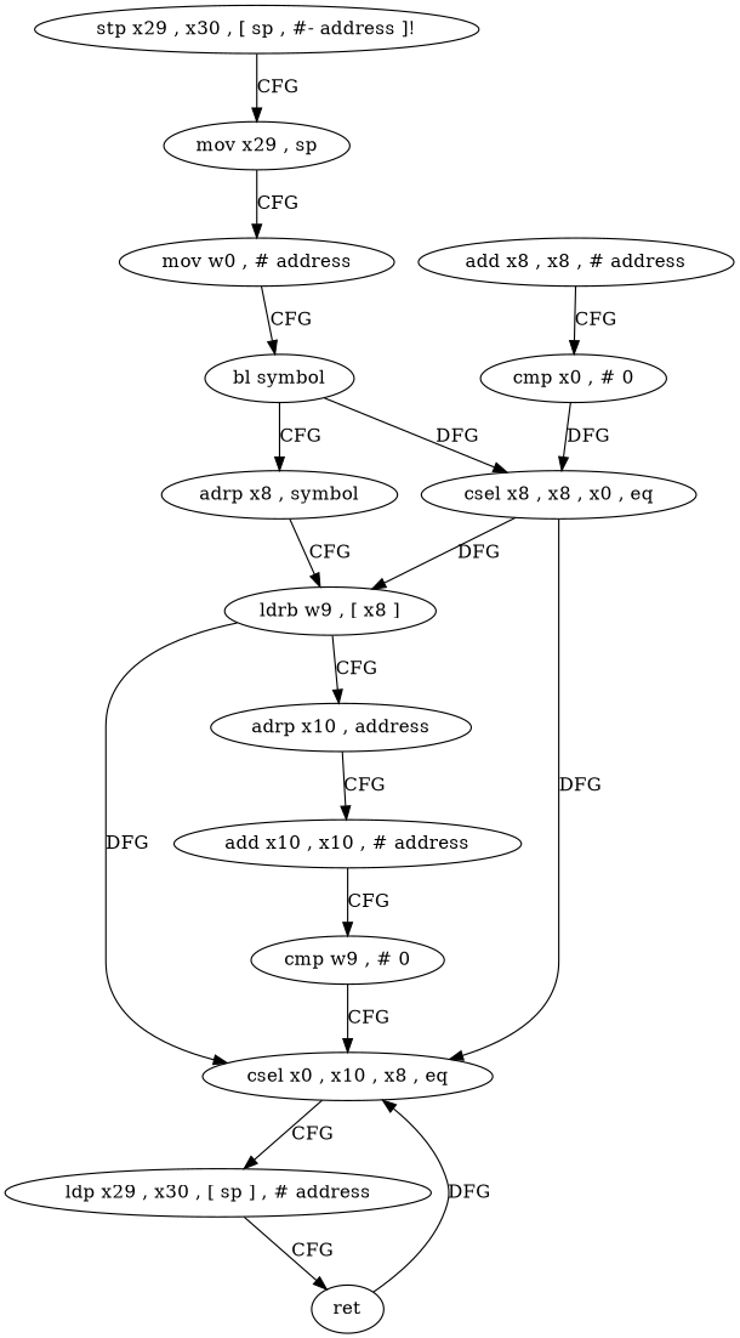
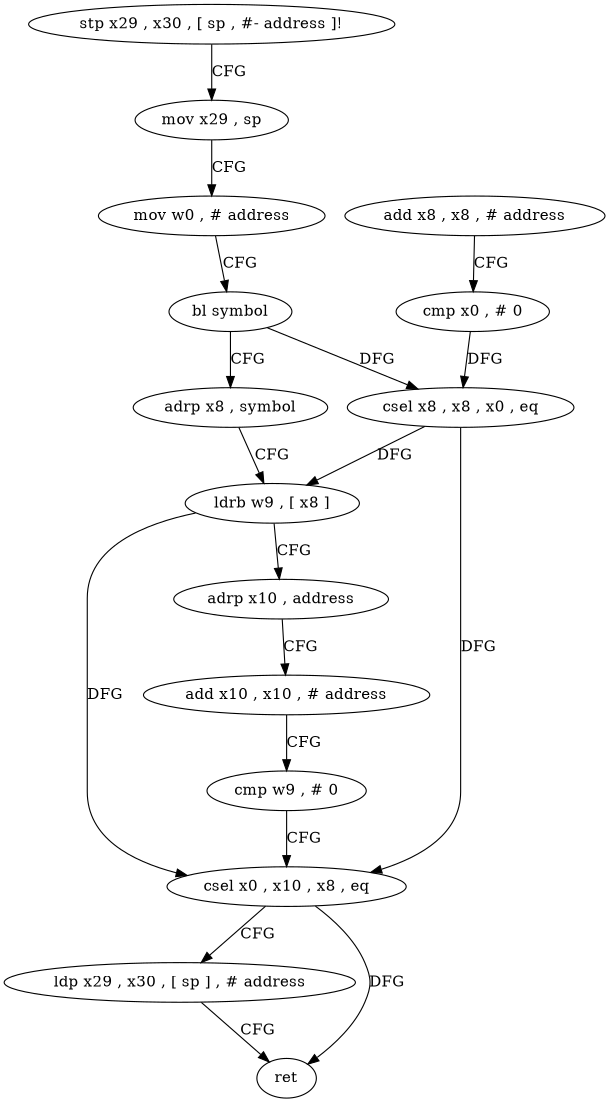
  digraph {
    n1 [label="stp x29 , x30 , [ sp , #- address ]!"]
    n2 [label="mov x29 , sp"]
    n3 [label="mov w0 , # address"]
    n4 [label="bl symbol"]
    n5 [label="adrp x8 , symbol"]
    n6 [label="csel x8 , x8 , x0 , eq"]
    n7 [label="ldrb w9 , [ x8 ]"]
    n8 [label="csel x0 , x10 , x8 , eq"]
    n9 [label="add x8 , x8 , # address"]
    n10 [label="cmp x0 , # 0"]
    n11 [label="adrp x10 , address"]
    n12 [label="ldp x29 , x30 , [ sp ] , # address"]
    n13 [label=ret]
    n14 [label="add x10 , x10 , # address"]
    n15 [label="cmp w9 , # 0"]
    n1 -> n2 [label=CFG]
    n2 -> n3 [label=CFG]
    n3 -> n4 [label=CFG]
    n4 -> n5 [label=CFG]
    n4 -> n6 [label=DFG]
    n5 -> n7 [label=CFG]
    n6 -> n7 [label=DFG]
    n6 -> n8 [label=DFG]
    n7 -> n8 [label=DFG]
    n7 -> n11 [label=CFG]
    n8 -> n12 [label=CFG]
-   n13 -> n8 [label=DFG]
+   n8 -> n13 [label=DFG]
    n9 -> n10 [label=CFG]
    n10 -> n6 [label=DFG]
    n11 -> n14 [label=CFG]
    n12 -> n13 [label=CFG]
    n14 -> n15 [label=CFG]
    n15 -> n8 [label=CFG]
  }
